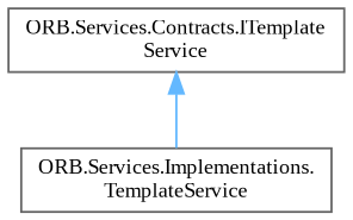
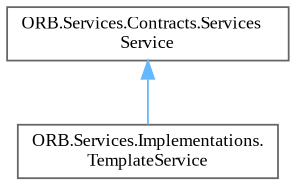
  digraph {
    rankdir=TB
    fontname="Liberation Serif"
    node [color=grey40 fillcolor=white fontname="Liberation Serif" fontsize=10 shape=box style=filled]
-   n1 [height=0.2 label="ORB.Services.Contracts.ITemplate\lService" width=0.4]
+   n1 [height=0.2 label="ORB.Services.Contracts.Services\lService" width=0.4]
    n2 [height=0.2 label="ORB.Services.Implementations.\lTemplateService" width=0.4]
    n1 -> n2 [color=steelblue1 dir=back fontname="Liberation Serif" fontsize=10 labelfontname=Helvetica labelfontsize=10 style=solid]
  }
